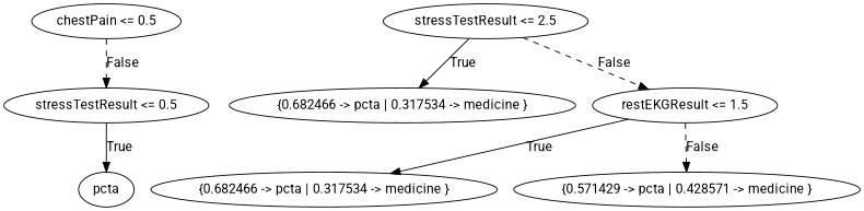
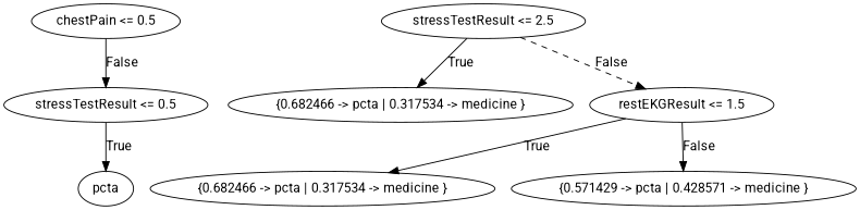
  digraph {
    fontname=Roboto
    node [fontname=Roboto]
    edge [fontname=Roboto]
    n1 [label="chestPain <= 0.5"]
    n2 [label="stressTestResult <= 0.5"]
    n3 [label=pcta]
    n4 [label="stressTestResult <= 2.5"]
    n5 [label="{0.682466 -> pcta | 0.317534 -> medicine }"]
    n6 [label="restEKGResult <= 1.5"]
    n7 [label="{0.682466 -> pcta | 0.317534 -> medicine }"]
    n8 [label="{0.571429 -> pcta | 0.428571 -> medicine }"]
-   n1 -> n2 [label=False style=dashed]
+   n1 -> n2 [label=False style=solid]
    n2 -> n3 [label=True]
    n4 -> n5 [label=True]
    n4 -> n6 [label=False style=dashed]
    n6 -> n7 [label=True]
-   n6 -> n8 [label=False style=dashed]
+   n6 -> n8 [label=False style=solid]
  }
